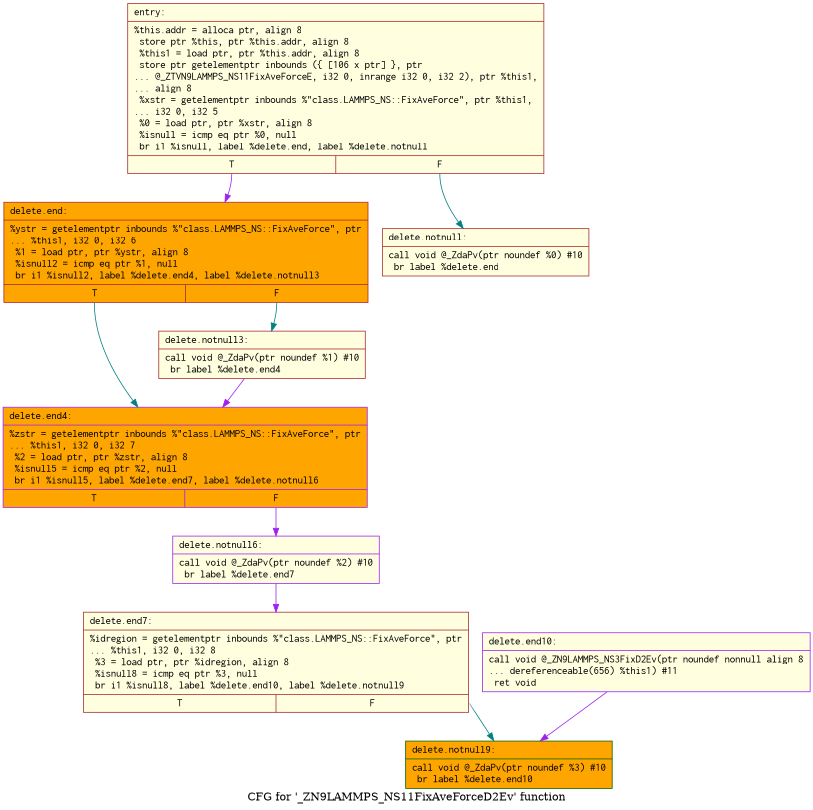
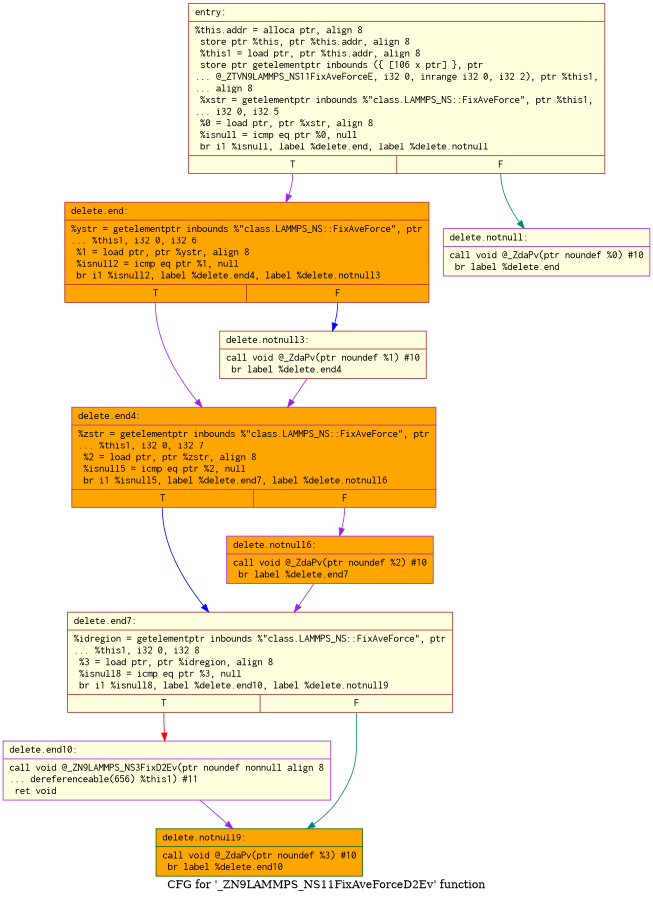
  digraph {
    label="CFG for '_ZN9LAMMPS_NS11FixAveForceD2Ev' function"
    node [color=brown fillcolor=lightyellow fontname=Courier shape=record style=filled]
    edge [color=purple tailport=s0]
    n1 [label="{entry:\l|  %this.addr = alloca ptr, align 8\l  store ptr %this, ptr %this.addr, align 8\l  %this1 = load ptr, ptr %this.addr, align 8\l  store ptr getelementptr inbounds (\{ [106 x ptr] \}, ptr\l... @_ZTVN9LAMMPS_NS11FixAveForceE, i32 0, inrange i32 0, i32 2), ptr %this1,\l... align 8\l  %xstr = getelementptr inbounds %\"class.LAMMPS_NS::FixAveForce\", ptr %this1,\l... i32 0, i32 5\l  %0 = load ptr, ptr %xstr, align 8\l  %isnull = icmp eq ptr %0, null\l  br i1 %isnull, label %delete.end, label %delete.notnull\l|{<s0>T|<s1>F}}"]
    n2 [fillcolor=orange label="{delete.end:\l|  %ystr = getelementptr inbounds %\"class.LAMMPS_NS::FixAveForce\", ptr\l... %this1, i32 0, i32 6\l  %1 = load ptr, ptr %ystr, align 8\l  %isnull2 = icmp eq ptr %1, null\l  br i1 %isnull2, label %delete.end4, label %delete.notnull3\l|{<s0>T|<s1>F}}"]
-   n3 [label="{delete.notnull:\l|  call void @_ZdaPv(ptr noundef %0) #10\l  br label %delete.end\l}"]
+   n3 [color=purple label="{delete.notnull:\l|  call void @_ZdaPv(ptr noundef %0) #10\l  br label %delete.end\l}"]
    n4 [color=purple fillcolor=orange label="{delete.end4:\l|  %zstr = getelementptr inbounds %\"class.LAMMPS_NS::FixAveForce\", ptr\l... %this1, i32 0, i32 7\l  %2 = load ptr, ptr %zstr, align 8\l  %isnull5 = icmp eq ptr %2, null\l  br i1 %isnull5, label %delete.end7, label %delete.notnull6\l|{<s0>T|<s1>F}}"]
    n5 [label="{delete.notnull3:\l|  call void @_ZdaPv(ptr noundef %1) #10\l  br label %delete.end4\l}"]
    n6 [label="{delete.end7:\l|  %idregion = getelementptr inbounds %\"class.LAMMPS_NS::FixAveForce\", ptr\l... %this1, i32 0, i32 8\l  %3 = load ptr, ptr %idregion, align 8\l  %isnull8 = icmp eq ptr %3, null\l  br i1 %isnull8, label %delete.end10, label %delete.notnull9\l|{<s0>T|<s1>F}}"]
-   n7 [color=purple label="{delete.notnull6:\l|  call void @_ZdaPv(ptr noundef %2) #10\l  br label %delete.end7\l}"]
+   n7 [color=purple fillcolor=orange label="{delete.notnull6:\l|  call void @_ZdaPv(ptr noundef %2) #10\l  br label %delete.end7\l}"]
    n8 [color=purple label="{delete.end10:\l|  call void @_ZN9LAMMPS_NS3FixD2Ev(ptr noundef nonnull align 8\l... dereferenceable(656) %this1) #11\l  ret void\l}"]
    n9 [color=darkgreen fillcolor=orange label="{delete.notnull9:\l|  call void @_ZdaPv(ptr noundef %3) #10\l  br label %delete.end10\l}"]
    n1 -> n2
    n1 -> n3 [color=teal tailport=s1]
-   n2 -> n4 [color=teal]
-   n2 -> n5 [color=teal tailport=s1]
+   n2 -> n4
+   n2 -> n5 [color=blue tailport=s1]
+   n4 -> n6 [color=blue]
    n4 -> n7 [tailport=s1]
    n5 -> n4 [tailport=""]
+   n6 -> n8 [color=red]
    n6 -> n9 [color=teal tailport=s1]
    n7 -> n6 [tailport=""]
    n8 -> n9 [tailport=""]
  }
